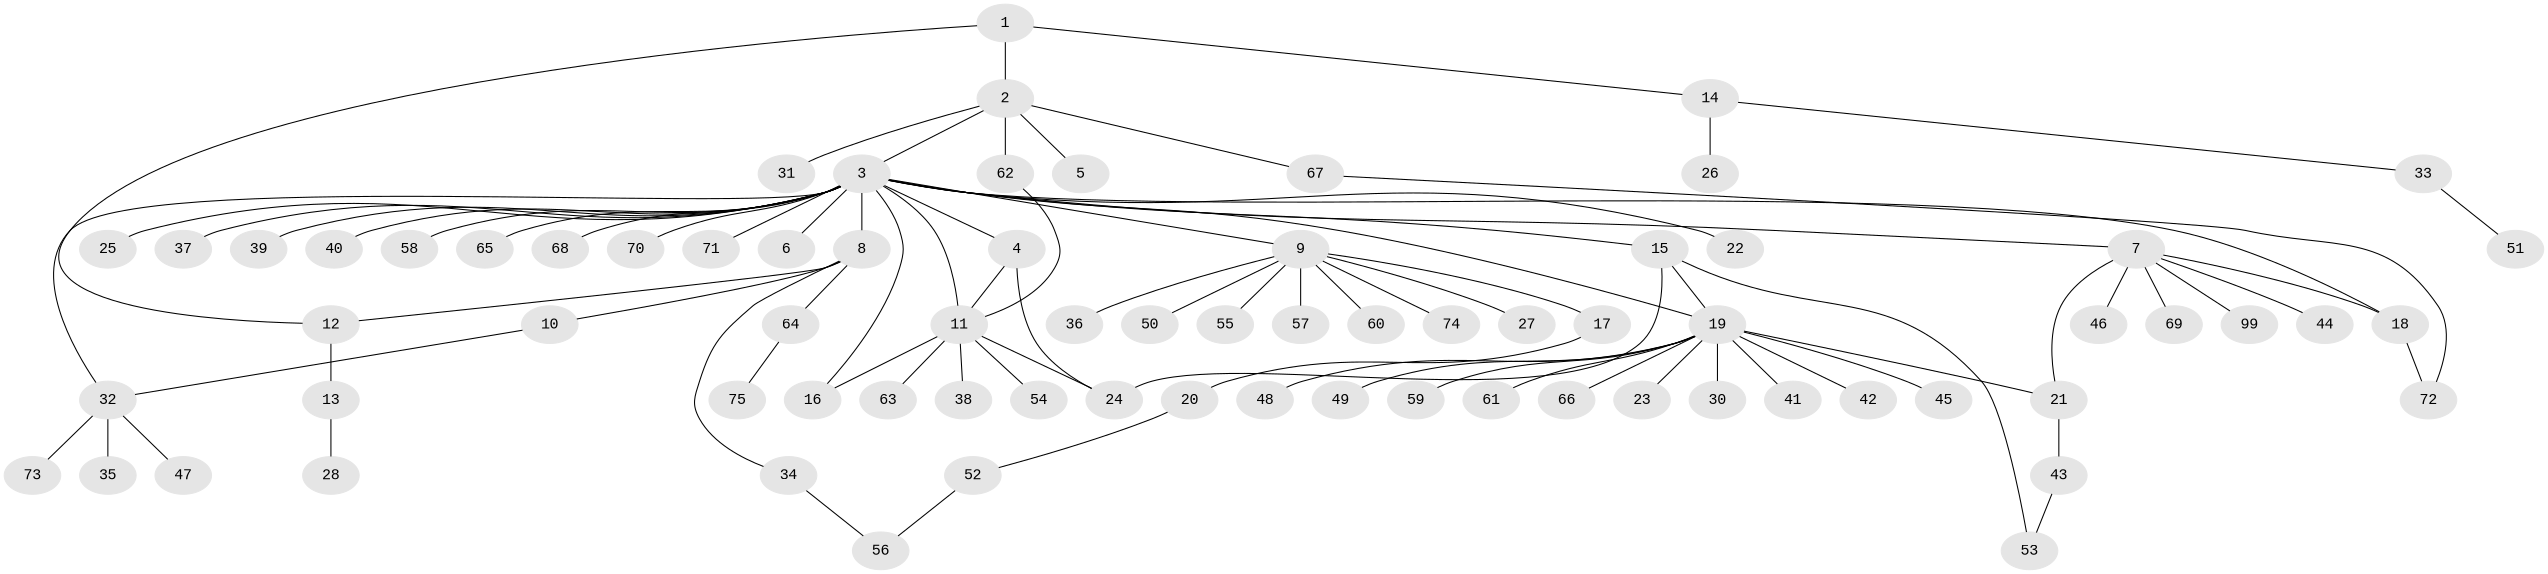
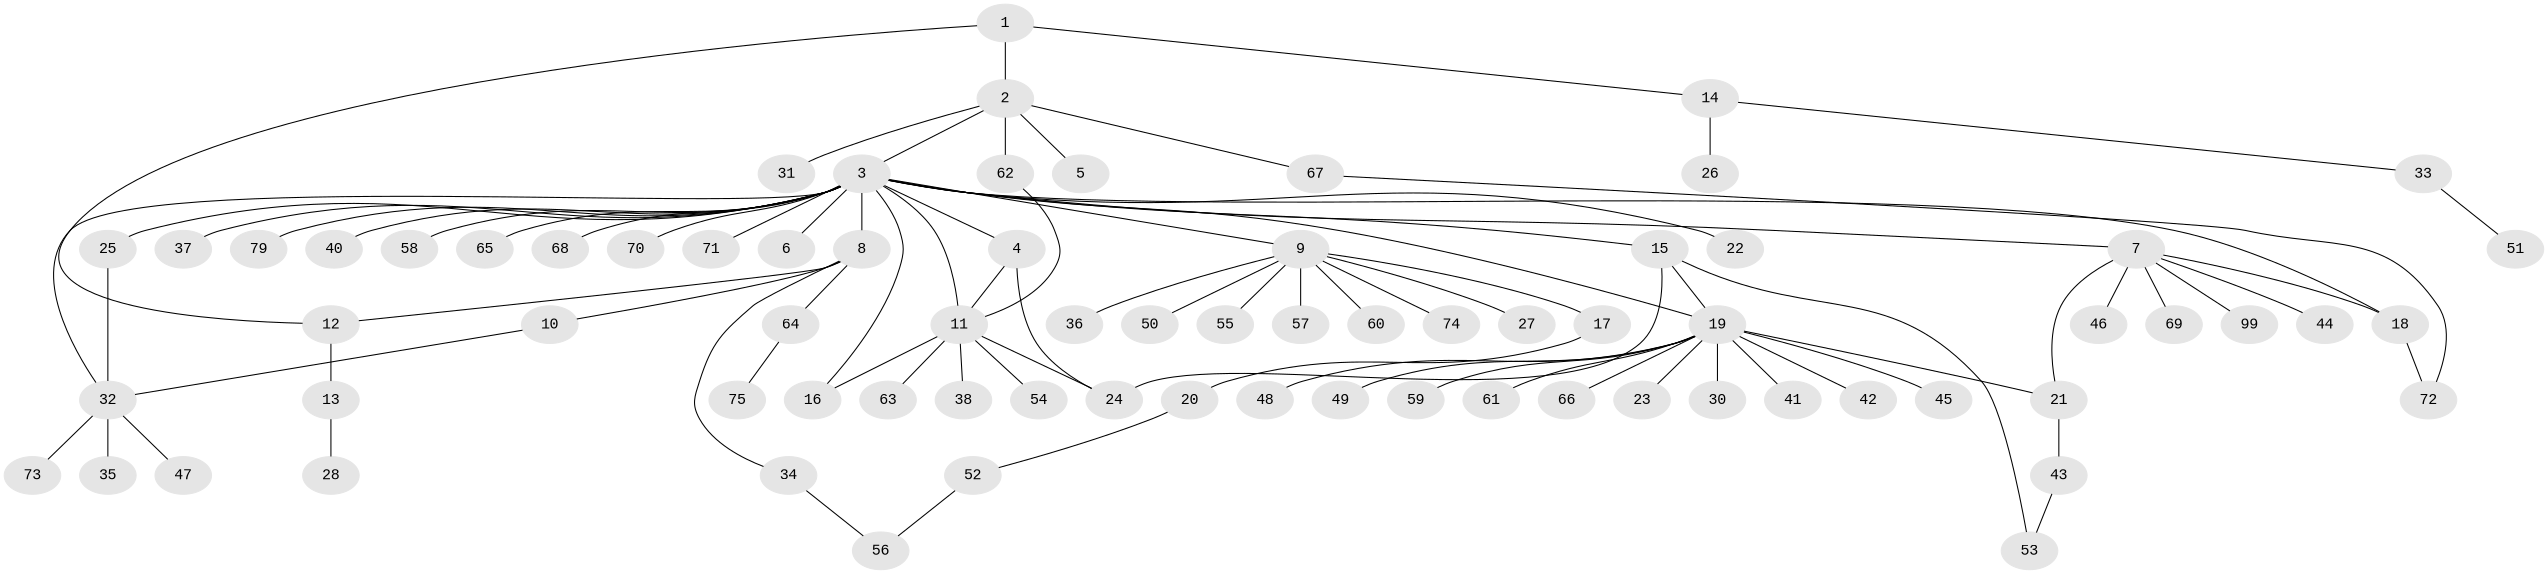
  graph {
    fontname="Liberation Mono"
    node [color=gray90 fontname="Liberation Mono" style=filled]
    edge [fontname="Liberation Mono" weight=1.0]
    1
    2
    12
    14
    3
    5
    31
    62
    67
    13
    26
    33
    4
    6
    7
    8
    9
    11
    15
    16
    18
    19
    22
    25
    32
    37
-   39
+   39 [label=79]
    40
    58
    65
    68
    70
    71
    72
    24
    21
    n37 [label=99]
    44
    46
    69
    10
    34
    64
    17
    27
    36
    50
    55
    57
    60
    74
    38
    54
    63
    53
    23
    30
    41
    42
    45
    48
    49
    59
    61
    66
    35
    47
    73
    43
    56
    75
    20
    28
    51
    52
    1 -- 2
    1 -- 12
    1 -- 14
    2 -- 3
    2 -- 5
    2 -- 31
    2 -- 62
    2 -- 67
    12 -- 13
    14 -- 26
    14 -- 33
    3 -- 4
    3 -- 6
    3 -- 7
    3 -- 8
    3 -- 9
    3 -- 11
    3 -- 15
    3 -- 16
    3 -- 18
    3 -- 19
    3 -- 22
    3 -- 25
    3 -- 32
    3 -- 37
    3 -- 39
    3 -- 40
    3 -- 58
    3 -- 65
    3 -- 68
    3 -- 70
    3 -- 71
    62 -- 11
    67 -- 72
    13 -- 28
    33 -- 51
    4 -- 11
    4 -- 24
    7 -- 18
    7 -- 21 [weight=2.0]
    7 -- n37
    7 -- 44
    7 -- 46
    7 -- 69
    8 -- 12
    8 -- 10
    8 -- 34
    8 -- 64
    9 -- 17
    9 -- 27
    9 -- 36
    9 -- 50
    9 -- 55
    9 -- 57
    9 -- 60
    9 -- 74
    11 -- 16
    11 -- 24
    11 -- 38
    11 -- 54
    11 -- 63
    15 -- 19
    15 -- 24
    15 -- 53
    18 -- 72
    19 -- 21
    19 -- 23
    19 -- 30
    19 -- 41
    19 -- 42
    19 -- 45
    19 -- 48
    19 -- 49
    19 -- 59
    19 -- 61
    19 -- 66
+   25 -- 32
    32 -- 35
    32 -- 47
    32 -- 73
    21 -- 43
    10 -- 32
    34 -- 56
    64 -- 75
    17 -- 20
    43 -- 53
    20 -- 52
    52 -- 56
  }
